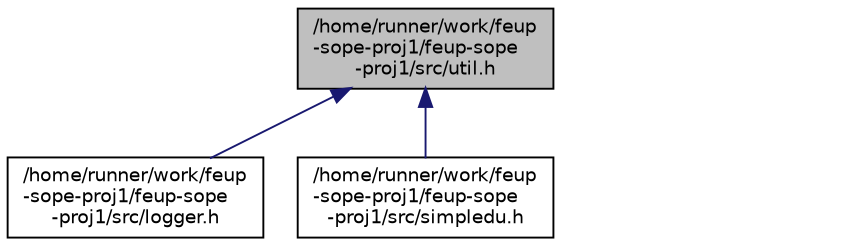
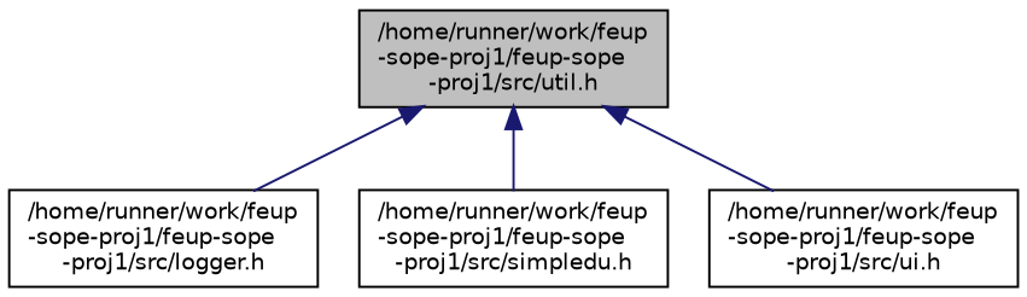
  digraph {
    node [color=black fillcolor=white fontname=Helvetica fontsize=10 shape=record style=filled]
    edge [color=midnightblue dir=back fontname=Helvetica fontsize=10 labelfontname=Helvetica labelfontsize=10 style=solid]
    n1 [fillcolor=grey75 fontcolor=black height=0.2 label="/home/runner/work/feup\l-sope-proj1/feup-sope\l-proj1/src/util.h" width=0.4]
    n2 [height=0.2 label="/home/runner/work/feup\l-sope-proj1/feup-sope\l-proj1/src/logger.h" width=0.4]
    n3 [height=0.2 label="/home/runner/work/feup\l-sope-proj1/feup-sope\l-proj1/src/simpledu.h" width=0.4]
+   n4 [height=0.2 label="/home/runner/work/feup\l-sope-proj1/feup-sope\l-proj1/src/ui.h" width=0.4]
    n1 -> n2
    n1 -> n3
+   n1 -> n4
  }
